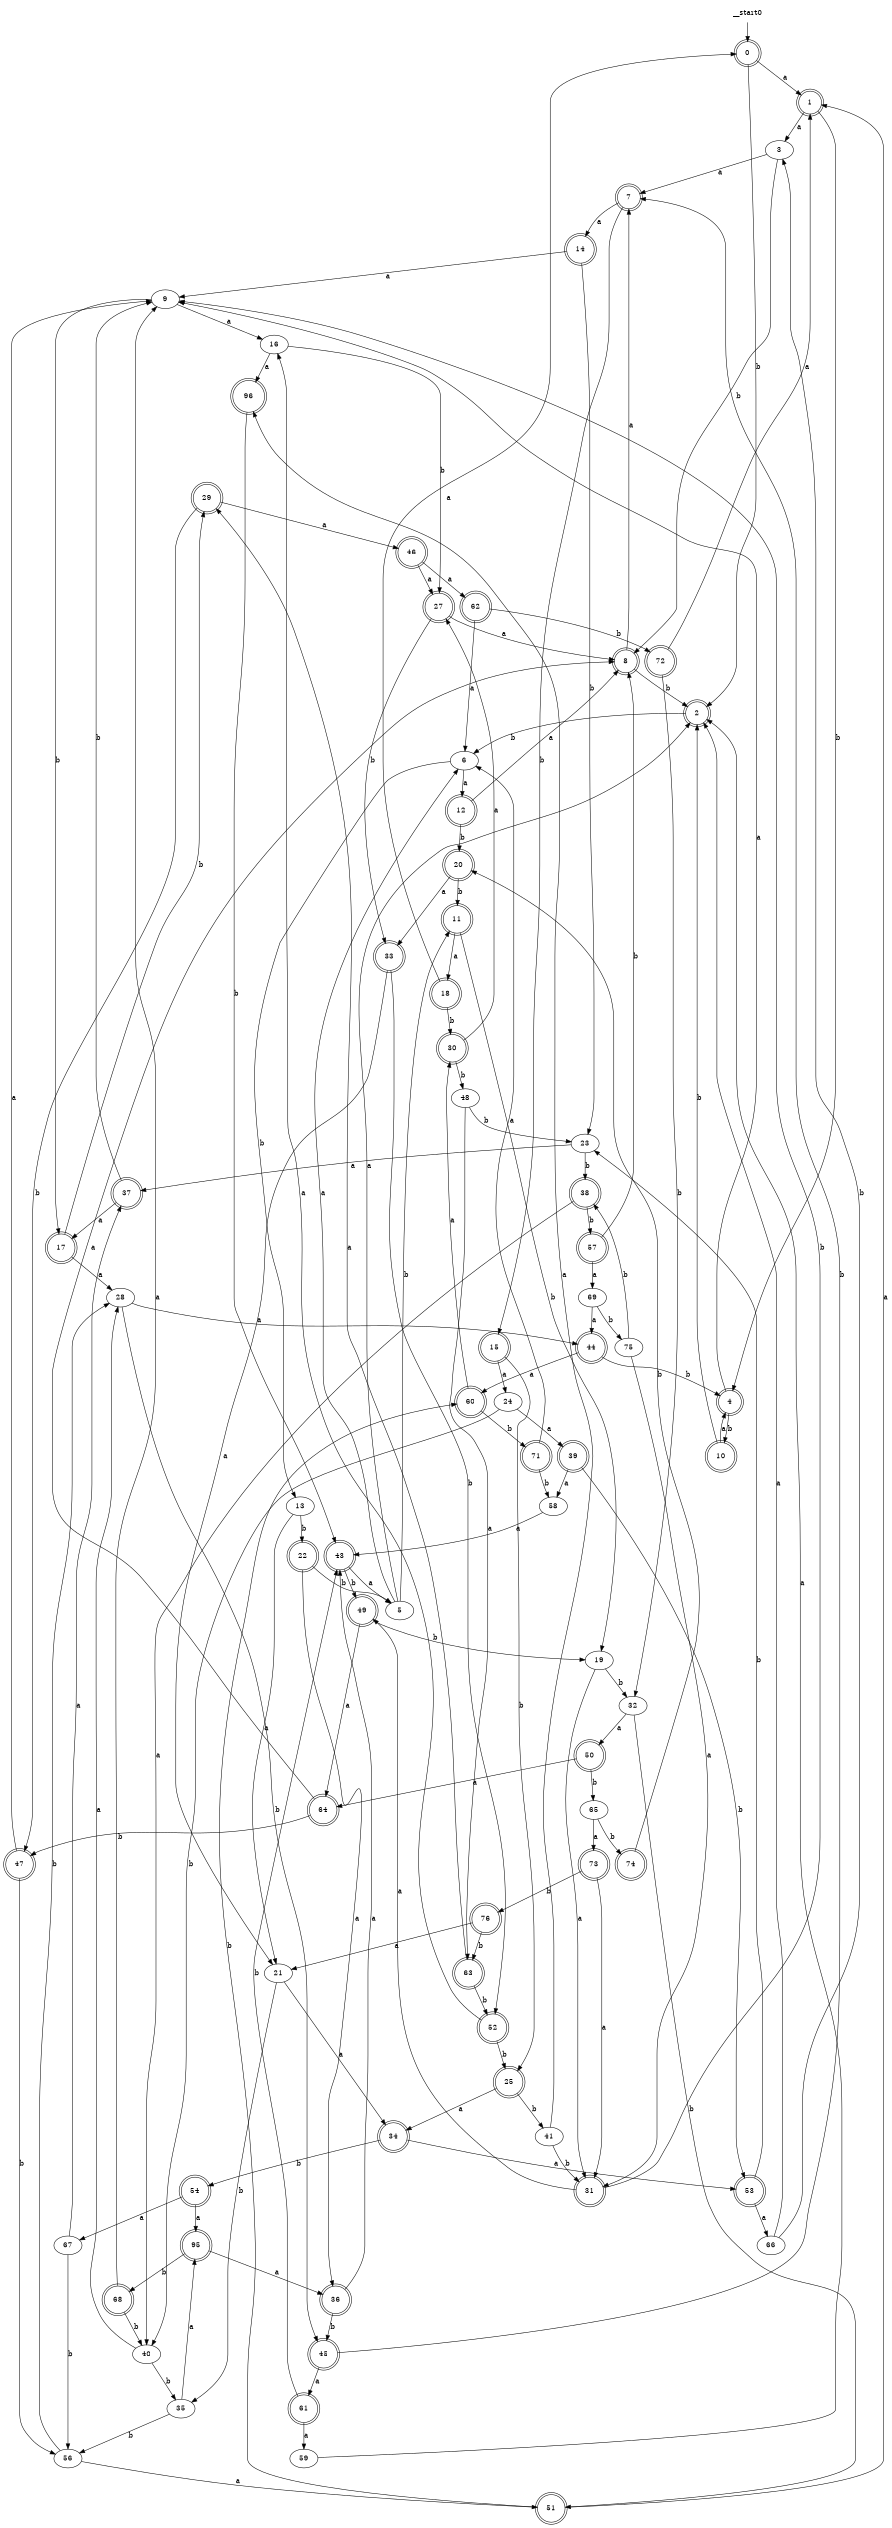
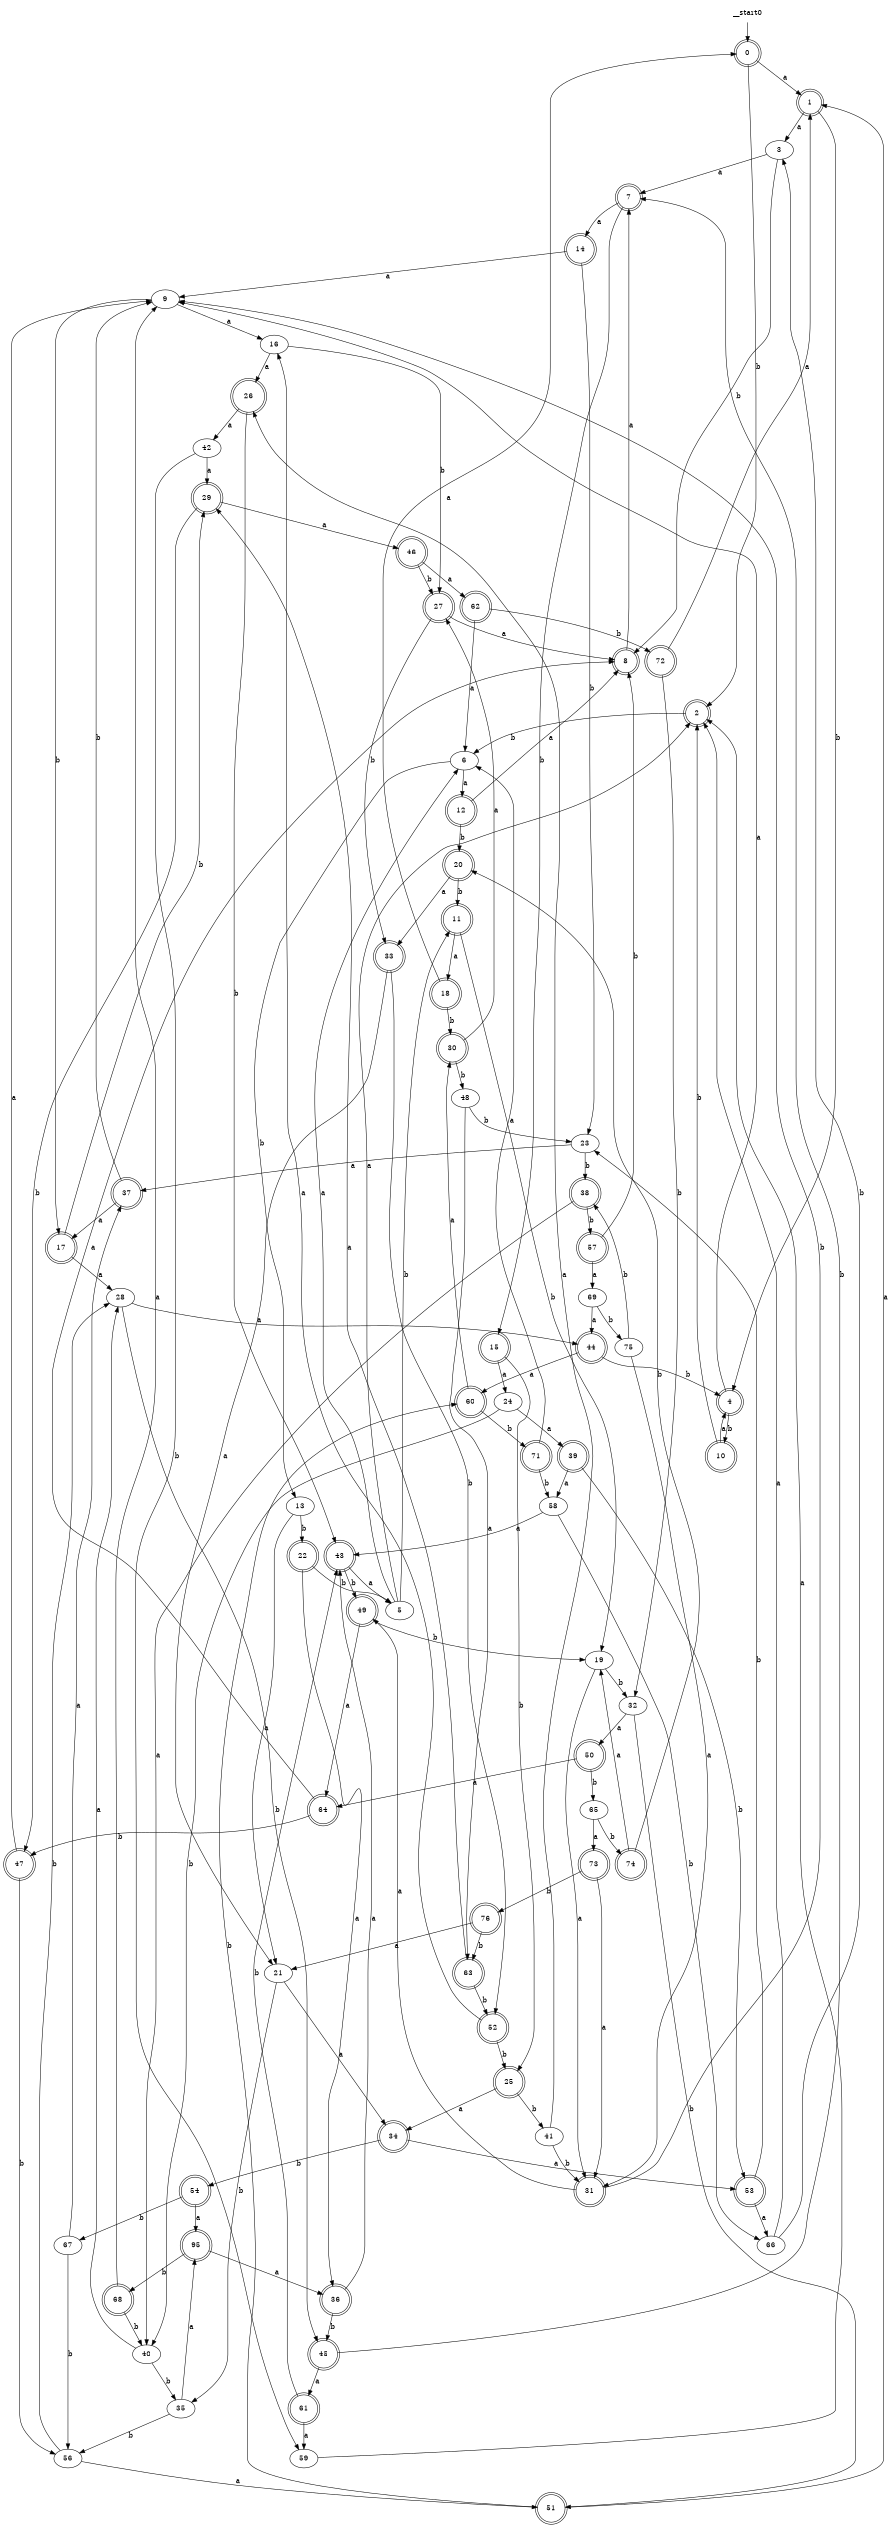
  digraph {
    node [shape=doublecircle]
    __start0 [shape=none]
    0
    1
    2
    3 [shape=""]
    4
    6 [shape=""]
    7
    8
    9 [shape=""]
    10
    5 [shape=""]
    11
    12
    13 [shape=""]
    14
    15
    16 [shape=""]
    17
    18
    19 [shape=""]
    20
    21 [shape=""]
    22
    23 [shape=""]
    24 [shape=""]
    25
-   26 [label=96]
+   26
    27
    28 [shape=""]
    29
    30
    31
    32 [shape=""]
    33
    34
    35 [shape=""]
    36
    37
    38
    39
    40 [shape=""]
    41 [shape=""]
+   42 [shape=""]
    43
    44
    45
    46
    47
    48 [shape=""]
    49
    50
    51
    52
    53
    54
    n57 [label=95]
    56 [shape=""]
    57
    58 [shape=""]
    59 [shape=""]
    60
    61
    62
    63
    64
    65 [shape=""]
    66 [shape=""]
    67 [shape=""]
    68
    69 [shape=""]
    71
    72
    73
    74
    75 [shape=""]
    76
    __start0 -> 0
    0 -> 1 [label=a]
    0 -> 2 [label=b]
    1 -> 3 [label=a]
    1 -> 4 [label=b]
    2 -> 6 [label=b]
    3 -> 7 [label=a]
    3 -> 8 [label=b]
    4 -> 9 [label=a]
    4 -> 10 [label=b]
    6 -> 12 [label=a]
    6 -> 13 [label=b]
    7 -> 14 [label=a]
    7 -> 15 [label=b]
-   8 -> 2 [label=b]
    8 -> 7 [label=a]
    9 -> 16 [label=a]
    9 -> 17 [label=b]
    10 -> 2 [label=b]
    10 -> 4 [label=a]
    5 -> 2 [label=a]
    5 -> 6 [label=a]
    5 -> 11 [label=b]
    11 -> 18 [label=a]
    11 -> 19 [label=b]
    12 -> 8 [label=a]
    12 -> 20 [label=b]
    13 -> 21 [label=a]
    13 -> 22 [label=b]
    14 -> 9 [label=a]
    14 -> 23 [label=b]
    15 -> 24 [label=a]
    15 -> 25 [label=b]
    16 -> 26 [label=a]
    16 -> 27 [label=b]
    17 -> 28 [label=a]
    17 -> 29 [label=b]
    18 -> 0 [label=a]
    18 -> 30 [label=b]
    19 -> 31 [label=a]
    19 -> 32 [label=b]
    20 -> 11 [label=b]
    20 -> 33 [label=a]
    21 -> 34 [label=a]
    21 -> 35 [label=b]
    22 -> 5 [label=b]
    22 -> 36 [label=a]
    23 -> 37 [label=a]
    23 -> 38 [label=b]
    24 -> 39 [label=a]
    24 -> 40 [label=b]
    25 -> 34 [label=a]
    25 -> 41 [label=b]
+   26 -> 42 [label=a]
    26 -> 43 [label=b]
    27 -> 8 [label=a]
    27 -> 33 [label=b]
    28 -> 44 [label=a]
    28 -> 45 [label=b]
    29 -> 46 [label=a]
    29 -> 47 [label=b]
    30 -> 27 [label=a]
    30 -> 48 [label=b]
    31 -> 9 [label=b]
    31 -> 49 [label=a]
    32 -> 50 [label=a]
    32 -> 51 [label=b]
    33 -> 21 [label=a]
    33 -> 52 [label=b]
    34 -> 53 [label=a]
    34 -> 54 [label=b]
    35 -> n57 [label=a]
    35 -> 56 [label=b]
    36 -> 43 [label=a]
    36 -> 45 [label=b]
    37 -> 9 [label=b]
    37 -> 17 [label=a]
    38 -> 40 [label=a]
    38 -> 57 [label=b]
    39 -> 53 [label=b]
    39 -> 58 [label=a]
    40 -> 28 [label=a]
    40 -> 35 [label=b]
    41 -> 26 [label=a]
    41 -> 31 [label=b]
+   42 -> 29 [label=a]
+   42 -> 59 [label=b]
    43 -> 5 [label=a]
    43 -> 49 [label=b]
    44 -> 4 [label=b]
    44 -> 60 [label=a]
    45 -> 7 [label=b]
    45 -> 61 [label=a]
-   46 -> 27 [label=a]
+   46 -> 27 [label=b]
    46 -> 62 [label=a]
    47 -> 9 [label=a]
    47 -> 56 [label=b]
    48 -> 23 [label=b]
    48 -> 63 [label=a]
    49 -> 19 [label=b]
    49 -> 64 [label=a]
    50 -> 64 [label=a]
    50 -> 65 [label=b]
    51 -> 1 [label=a]
    51 -> 60 [label=b]
    52 -> 16 [label=a]
    52 -> 25 [label=b]
    53 -> 23 [label=b]
    53 -> 66 [label=a]
    54 -> n57 [label=a]
-   54 -> 67 [label=a]
+   54 -> 67 [label=b]
    n57 -> 36 [label=a]
    n57 -> 68 [label=b]
    56 -> 28 [label=b]
    56 -> 51 [label=a]
    57 -> 8 [label=b]
    57 -> 69 [label=a]
    58 -> 43 [label=a]
+   58 -> 66 [label=b]
    59 -> 2 [label=a]
    60 -> 30 [label=a]
    60 -> 71 [label=b]
    61 -> 43 [label=b]
    61 -> 59 [label=a]
    62 -> 6 [label=a]
    62 -> 72 [label=b]
    63 -> 29 [label=a]
    63 -> 52 [label=b]
    64 -> 8 [label=a]
    64 -> 47 [label=b]
    65 -> 73 [label=a]
    65 -> 74 [label=b]
    66 -> 2 [label=a]
    66 -> 3 [label=b]
    67 -> 37 [label=a]
    67 -> 56 [label=b]
    68 -> 9 [label=a]
    68 -> 40 [label=b]
    69 -> 44 [label=a]
    69 -> 75 [label=b]
    71 -> 6 [label=a]
    71 -> 58 [label=b]
    72 -> 1 [label=a]
    72 -> 32 [label=b]
    73 -> 31 [label=a]
    73 -> 76 [label=b]
+   74 -> 19 [label=a]
    74 -> 20 [label=b]
    75 -> 31 [label=a]
    75 -> 38 [label=b]
    76 -> 21 [label=a]
    76 -> 63 [label=b]
  }
